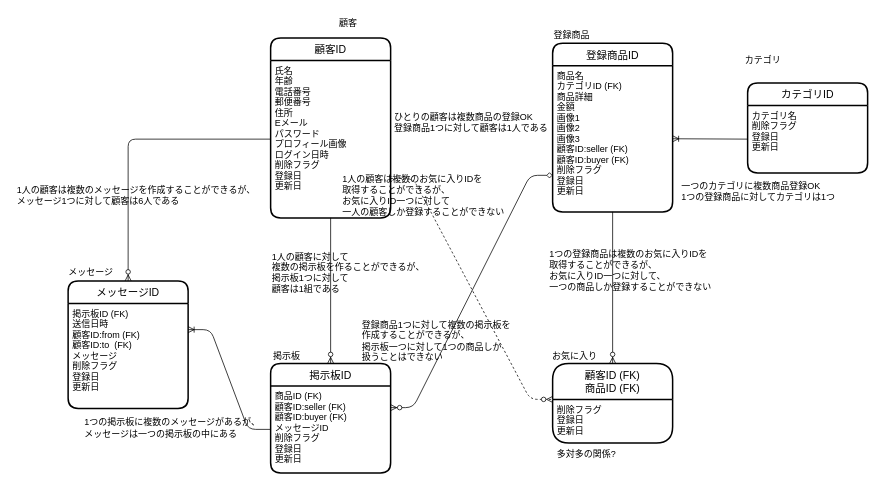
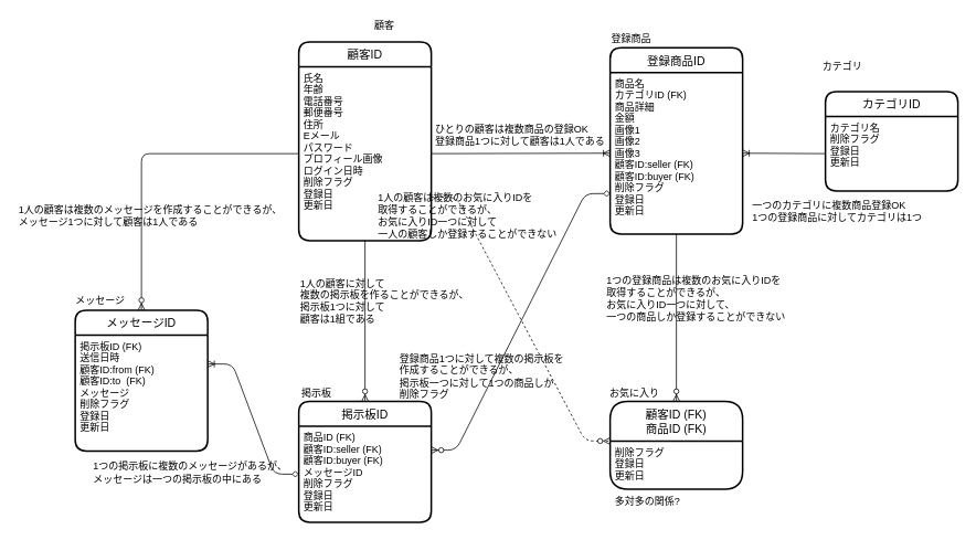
  <mxCell id="0" value="" />
  <mxCell id="1" parent="0" />
  <mxCell id="2" value="顧客ID" style="swimlane;childLayout=stackLayout;horizontal=1;startSize=30;horizontalStack=0;rounded=1;fontSize=14;fontStyle=0;strokeWidth=2;resizeParent=0;resizeLast=1;shadow=0;dashed=0;align=center;fillColor=none;" parent="1" vertex="1"><mxGeometry x="360" y="50" width="160" height="240" as="geometry" /></mxCell>
  <mxCell id="3" value="氏名&#10;年齢&#10;電話番号&#10;郵便番号&#10;住所&#10;Eメール&#10;パスワード&#10;プロフィール画像&#10;ログイン日時&#10;削除フラグ&#10;登録日&#10;更新日&#10;" style="align=left;strokeColor=none;fillColor=none;spacingLeft=4;fontSize=12;verticalAlign=top;resizable=0;rotatable=0;part=1;" parent="2" vertex="1"><mxGeometry y="30" width="160" height="210" as="geometry" /></mxCell>
+ <mxCell id="4" value="" style="fontSize=12;html=1;endArrow=ERoneToMany;entryX=0;entryY=0.5;entryDx=0;entryDy=0;exitX=1;exitY=0.5;exitDx=0;exitDy=0;" parent="1" source="3" target="6" edge="1"><mxGeometry width="100" height="100" relative="1" as="geometry"><mxPoint x="530" y="160" as="sourcePoint" /><mxPoint x="630" y="60" as="targetPoint" /></mxGeometry></mxCell>
  <mxCell id="5" value="登録商品ID" style="swimlane;childLayout=stackLayout;horizontal=1;startSize=30;horizontalStack=0;rounded=1;fontSize=14;fontStyle=0;strokeWidth=2;resizeParent=0;resizeLast=1;shadow=0;dashed=0;align=center;fillColor=none;" parent="1" vertex="1"><mxGeometry x="736" y="57" width="160" height="225" as="geometry" /></mxCell>
  <mxCell id="6" value="商品名&#10;カテゴリID (FK)&#10;商品詳細&#10;金額&#10;画像1&#10;画像2&#10;画像3&#10;顧客ID:seller (FK)&#10;顧客ID:buyer (FK)&#10;削除フラグ&#10;登録日&#10;更新日" style="align=left;strokeColor=none;fillColor=none;spacingLeft=4;fontSize=12;verticalAlign=top;resizable=0;rotatable=0;part=1;" parent="5" vertex="1"><mxGeometry y="30" width="160" height="195" as="geometry" /></mxCell>
  <mxCell id="7" value="" style="fontSize=12;html=1;endArrow=ERoneToMany;entryX=1;entryY=0.5;entryDx=0;entryDy=0;exitX=0;exitY=0.5;exitDx=0;exitDy=0;" parent="1" source="9" target="6" edge="1"><mxGeometry width="100" height="100" relative="1" as="geometry"><mxPoint x="846" y="0" as="sourcePoint" /><mxPoint x="966" y="0" as="targetPoint" /></mxGeometry></mxCell>
  <mxCell id="8" value="カテゴリID" style="swimlane;childLayout=stackLayout;horizontal=1;startSize=30;horizontalStack=0;rounded=1;fontSize=14;fontStyle=0;strokeWidth=2;resizeParent=0;resizeLast=1;shadow=0;dashed=0;align=center;fillColor=none;" parent="1" vertex="1"><mxGeometry x="996" y="110" width="160" height="120" as="geometry" /></mxCell>
  <mxCell id="9" value="カテゴリ名&#10;削除フラグ&#10;登録日&#10;更新日" style="align=left;strokeColor=none;fillColor=none;spacingLeft=4;fontSize=12;verticalAlign=top;resizable=0;rotatable=0;part=1;" parent="8" vertex="1"><mxGeometry y="30" width="160" height="90" as="geometry" /></mxCell>
  <mxCell id="10" value="メッセージID" style="swimlane;childLayout=stackLayout;horizontal=1;startSize=30;horizontalStack=0;rounded=1;fontSize=14;fontStyle=0;strokeWidth=2;resizeParent=0;resizeLast=1;shadow=0;dashed=0;align=center;fillColor=none;" parent="1" vertex="1"><mxGeometry x="90" y="374" width="160" height="170" as="geometry" /></mxCell>
  <mxCell id="11" value="掲示板ID (FK)&#10;送信日時&#10;顧客ID:from (FK)&#10;顧客ID:to  (FK)&#10;メッセージ&#10;削除フラグ&#10;登録日&#10;更新日" style="align=left;strokeColor=none;fillColor=none;spacingLeft=4;fontSize=12;verticalAlign=top;resizable=0;rotatable=0;part=1;" parent="10" vertex="1"><mxGeometry y="30" width="160" height="140" as="geometry" /></mxCell>
  <mxCell id="12" value="" style="fontSize=12;html=1;endArrow=ERzeroToMany;endFill=1;strokeColor=#000000;exitX=0;exitY=0.5;exitDx=0;exitDy=0;entryX=0.5;entryY=0;entryDx=0;entryDy=0;edgeStyle=orthogonalEdgeStyle;" parent="1" source="3" target="10" edge="1"><mxGeometry width="100" height="100" relative="1" as="geometry"><mxPoint x="150" y="260" as="sourcePoint" /><mxPoint x="250" y="160" as="targetPoint" /></mxGeometry></mxCell>
  <mxCell id="13" value="掲示板ID" style="swimlane;childLayout=stackLayout;horizontal=1;startSize=30;horizontalStack=0;rounded=1;fontSize=14;fontStyle=0;strokeWidth=2;resizeParent=0;resizeLast=1;shadow=0;dashed=0;align=center;fillColor=none;" parent="1" vertex="1"><mxGeometry x="360" y="484" width="160" height="146" as="geometry" /></mxCell>
  <mxCell id="14" value="商品ID (FK)&#10;顧客ID:seller (FK)&#10;顧客ID:buyer (FK)&#10;メッセージID&#10;削除フラグ&#10;登録日&#10;更新日" style="align=left;strokeColor=none;fillColor=none;spacingLeft=4;fontSize=12;verticalAlign=top;resizable=0;rotatable=0;part=1;" parent="13" vertex="1"><mxGeometry y="30" width="160" height="116" as="geometry" /></mxCell>
  <mxCell id="15" value="顧客ID (FK)&#10;商品ID (FK)" style="swimlane;childLayout=stackLayout;horizontal=1;startSize=48;horizontalStack=0;rounded=1;fontSize=14;fontStyle=0;strokeWidth=2;resizeParent=0;resizeLast=1;shadow=0;dashed=0;align=center;fillColor=none;" parent="1" vertex="1"><mxGeometry x="736" y="484" width="160" height="106" as="geometry" /></mxCell>
  <mxCell id="16" value="削除フラグ       &#10;登録日&#10;更新日" style="align=left;strokeColor=none;fillColor=none;spacingLeft=4;fontSize=12;verticalAlign=top;resizable=0;rotatable=0;part=1;" parent="15" vertex="1"><mxGeometry y="48" width="160" height="58" as="geometry" /></mxCell>
  <mxCell id="17" value="" style="fontSize=12;html=1;endArrow=ERzeroToMany;endFill=1;strokeColor=#000000;entryX=0.5;entryY=0;entryDx=0;entryDy=0;exitX=0.5;exitY=1;exitDx=0;exitDy=0;" parent="1" source="3" target="13" edge="1"><mxGeometry width="100" height="100" relative="1" as="geometry"><mxPoint x="340" y="400" as="sourcePoint" /><mxPoint x="440" y="300" as="targetPoint" /></mxGeometry></mxCell>
  <mxCell id="18" value="" style="fontSize=12;html=1;endArrow=ERzeroToMany;endFill=1;strokeColor=#000000;exitX=1;exitY=0.75;exitDx=0;exitDy=0;entryX=0;entryY=0;entryDx=0;entryDy=0;edgeStyle=entityRelationEdgeStyle;elbow=vertical;dashed=1;" parent="1" source="3" target="16" edge="1"><mxGeometry width="100" height="100" relative="1" as="geometry"><mxPoint x="600" y="440" as="sourcePoint" /><mxPoint x="700" y="340" as="targetPoint" /></mxGeometry></mxCell>
  <mxCell id="19" value="カテゴリ" style="text;html=1;align=center;verticalAlign=middle;resizable=0;points=[];autosize=1;" parent="1" vertex="1"><mxGeometry x="986" y="70" width="60" height="20" as="geometry" /></mxCell>
  <mxCell id="20" value="登録商品" style="text;html=1;align=center;verticalAlign=middle;resizable=0;points=[];autosize=1;" parent="1" vertex="1"><mxGeometry x="731" y="36" width="60" height="20" as="geometry" /></mxCell>
  <mxCell id="21" value="顧客" style="text;html=1;align=center;verticalAlign=middle;resizable=0;points=[];autosize=1;" parent="1" vertex="1"><mxGeometry x="443" y="20" width="40" height="20" as="geometry" /></mxCell>
  <mxCell id="22" value="掲示板" style="text;html=1;align=center;verticalAlign=middle;resizable=0;points=[];autosize=1;" parent="1" vertex="1"><mxGeometry x="356" y="464" width="50" height="20" as="geometry" /></mxCell>
  <mxCell id="23" value="メッセージ" style="text;html=1;align=center;verticalAlign=middle;resizable=0;points=[];autosize=1;" parent="1" vertex="1"><mxGeometry x="80" y="353" width="80" height="20" as="geometry" /></mxCell>
  <mxCell id="24" value="お気に入り" style="text;html=1;align=center;verticalAlign=middle;resizable=0;points=[];autosize=1;" parent="1" vertex="1"><mxGeometry x="725" y="464" width="80" height="20" as="geometry" /></mxCell>
  <mxCell id="25" value="ひとりの顧客は複数商品の登録OK&lt;br&gt;登録商品1つに対して顧客は1人である" style="text;html=1;align=left;verticalAlign=middle;resizable=0;points=[];autosize=1;" parent="1" vertex="1"><mxGeometry x="523" y="148" width="220" height="30" as="geometry" /></mxCell>
  <mxCell id="26" value="一つのカテゴリに複数商品登録OK&lt;br&gt;1つの登録商品に対してカテゴリは1つ" style="text;html=1;align=left;verticalAlign=middle;resizable=0;points=[];autosize=1;" parent="1" vertex="1"><mxGeometry x="906" y="240" width="220" height="30" as="geometry" /></mxCell>
  <mxCell id="27" value="1人の顧客に対して&lt;br&gt;複数の掲示板を作ることができるが、&lt;br&gt;掲示板1つに対して&lt;br&gt;顧客は1組である" style="text;html=1;align=left;verticalAlign=middle;resizable=0;points=[];autosize=1;" parent="1" vertex="1"><mxGeometry x="360" y="333" width="220" height="60" as="geometry" /></mxCell>
- <mxCell id="28" value="1人の顧客は複数のメッセージを作成することができるが、&lt;br&gt;メッセージ1つに対して顧客は6人である" style="text;html=1;align=left;verticalAlign=middle;resizable=0;points=[];autosize=1;" parent="1" vertex="1"><mxGeometry x="20" y="245" width="330" height="30" as="geometry" /></mxCell>
+ <mxCell id="28" value="1人の顧客は複数のメッセージを作成することができるが、&lt;br&gt;メッセージ1つに対して顧客は1人である" style="text;html=1;align=left;verticalAlign=middle;resizable=0;points=[];autosize=1;" parent="1" vertex="1"><mxGeometry x="20" y="245" width="330" height="30" as="geometry" /></mxCell>
  <mxCell id="29" value="1つの掲示板に複数のメッセージがあるが、&lt;br&gt;メッセージは一つの掲示板の中にある" style="text;html=1;align=left;verticalAlign=middle;resizable=0;points=[];autosize=1;" parent="1" vertex="1"><mxGeometry x="110" y="555" width="250" height="30" as="geometry" /></mxCell>
  <mxCell id="30" value="" style="fontSize=12;html=1;endArrow=ERzeroToMany;endFill=1;strokeColor=#000000;exitX=0.5;exitY=1;exitDx=0;exitDy=0;entryX=0.5;entryY=0;entryDx=0;entryDy=0;elbow=vertical;" parent="1" source="6" target="15" edge="1"><mxGeometry width="100" height="100" relative="1" as="geometry"><mxPoint x="940" y="340" as="sourcePoint" /><mxPoint x="1156" y="616.5" as="targetPoint" /></mxGeometry></mxCell>
  <mxCell id="31" value="1つの登録商品は複数のお気に入りIDを&lt;br&gt;取得することができるが、&lt;br&gt;お気に入りID一つに対して、&lt;br&gt;一つの商品しか登録することができない" style="text;html=1;align=left;verticalAlign=middle;resizable=0;points=[];autosize=1;" parent="1" vertex="1"><mxGeometry x="730" y="330" width="230" height="60" as="geometry" /></mxCell>
  <mxCell id="32" value="1人の顧客は複数のお気に入りIDを&lt;br&gt;取得することができるが、&lt;br&gt;お気に入りID一つに対して&lt;br&gt;一人の顧客しか登録することができない" style="text;html=1;align=left;verticalAlign=middle;resizable=0;points=[];autosize=1;" parent="1" vertex="1"><mxGeometry x="454" y="230" width="230" height="60" as="geometry" /></mxCell>
- <mxCell id="33" value="登録商品1つに対して複数の掲示板を&lt;br&gt;作成することができるが、&lt;br&gt;掲示板一つに対して1つの商品しか&lt;br&gt;扱うことはできない" style="text;html=1;align=left;verticalAlign=middle;resizable=0;points=[];autosize=1;" parent="1" vertex="1"><mxGeometry x="480" y="424" width="210" height="60" as="geometry" /></mxCell>
+ <mxCell id="33" value="登録商品1つに対して複数の掲示板を&lt;br&gt;作成することができるが、&lt;br&gt;掲示板一つに対して1つの商品しか&lt;br&gt;削除フラグ" style="text;html=1;align=left;verticalAlign=middle;resizable=0;points=[];autosize=1;" parent="1" vertex="1"><mxGeometry x="480" y="424" width="210" height="60" as="geometry" /></mxCell>
  <mxCell id="34" value="" style="edgeStyle=entityRelationEdgeStyle;fontSize=12;html=1;endArrow=diamond;endFill=0;exitX=1;exitY=0.25;exitDx=0;exitDy=0;entryX=0;entryY=0.75;entryDx=0;entryDy=0;startArrow=ERzeroToMany;startFill=1;" parent="1" source="14" target="6" edge="1"><mxGeometry width="100" height="100" relative="1" as="geometry"><mxPoint x="960" y="320" as="sourcePoint" /><mxPoint x="860" y="420" as="targetPoint" /></mxGeometry></mxCell>
  <mxCell id="35" value="多対多の関係?" style="text;html=1;align=center;verticalAlign=middle;resizable=0;points=[];autosize=1;" parent="1" vertex="1"><mxGeometry x="736" y="595" width="90" height="20" as="geometry" /></mxCell>
- <mxCell id="36" value="" style="fontSize=12;html=1;endArrow=none;strokeColor=#000000;exitX=1;exitY=0.25;exitDx=0;exitDy=0;entryX=0;entryY=0.5;entryDx=0;entryDy=0;edgeStyle=entityRelationEdgeStyle;startArrow=ERoneToMany;startFill=0;endFill=0;" parent="1" source="11" target="14" edge="1"><mxGeometry width="100" height="100" relative="1" as="geometry"><mxPoint x="500" y="545" as="sourcePoint" /><mxPoint x="560" y="595" as="targetPoint" /></mxGeometry></mxCell>
+ <mxCell id="36" value="" style="fontSize=12;html=1;endArrow=diamond;strokeColor=#000000;exitX=1;exitY=0.25;exitDx=0;exitDy=0;entryX=0;entryY=0.5;entryDx=0;entryDy=0;edgeStyle=entityRelationEdgeStyle;startArrow=ERoneToMany;startFill=0;endFill=0;" parent="1" source="11" target="14" edge="1"><mxGeometry width="100" height="100" relative="1" as="geometry"><mxPoint x="500" y="545" as="sourcePoint" /><mxPoint x="560" y="595" as="targetPoint" /></mxGeometry></mxCell>
